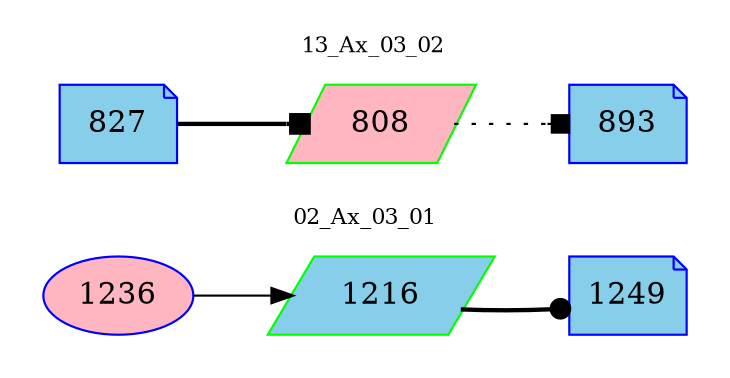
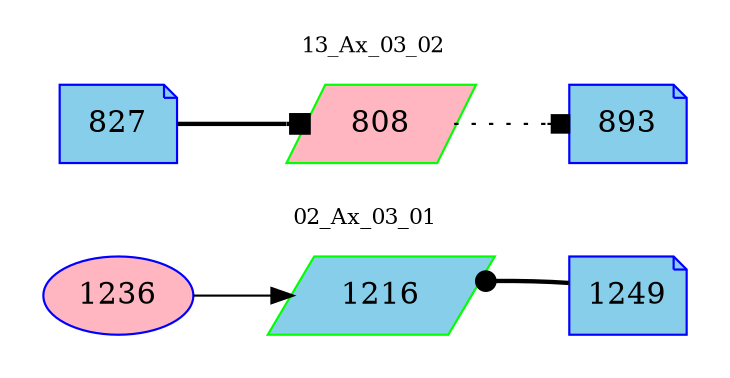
  digraph {
    rankdir=LR
    node [color=blue fillcolor=skyblue shape=note style=filled]
    edge [arrowhead=box color=black style=bold]
    n1 [fillcolor=lightpink label=1236 shape=ellipse]
    n2 [color=green label=1216 shape=parallelogram]
    n3 [label=1249]
    n4 [label=827]
    n5 [color=green fillcolor=lightpink label=808 shape=parallelogram]
    n6 [label=893]
    subgraph cluster_1 {
      color=white
      fontsize=10
      label="02_Ax_03_01"
      n1
      n2
      n3
    }
    subgraph cluster_2 {
      color=white
      fontsize=10
      label="13_Ax_03_02"
      n4
      n5
      n6
    }
    n1 -> n2 [arrowhead=normal style=solid]
-   n2 -> n3 [arrowhead=dot]
+   n3 -> n2 [arrowhead=dot]
    n4 -> n5
    n5 -> n6 [style=dotted]
  }
